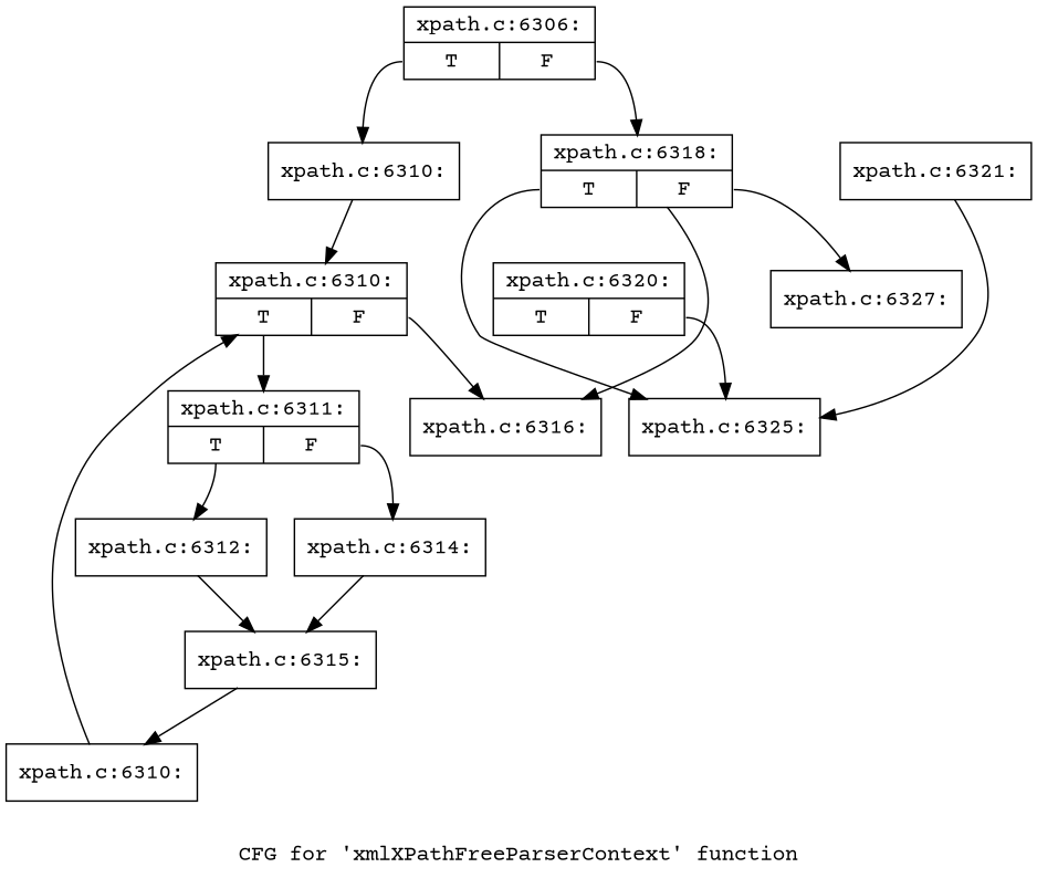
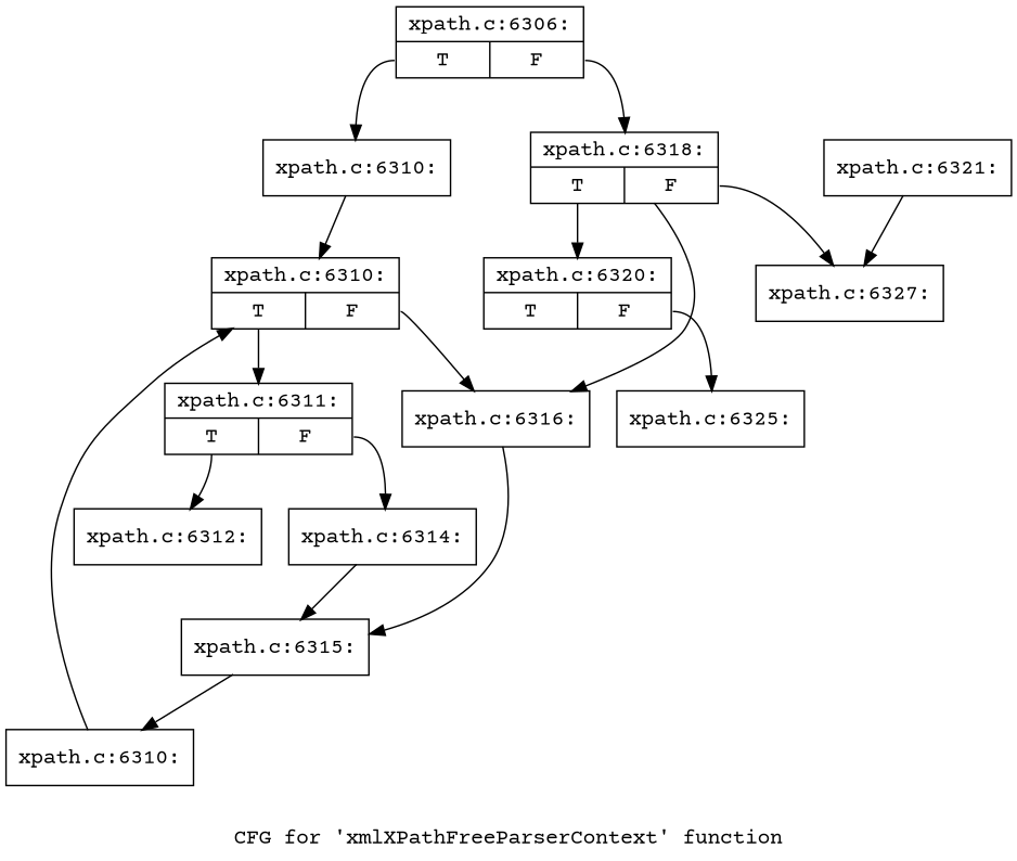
  digraph {
    fontname="Courier Prime"
    label="CFG for 'xmlXPathFreeParserContext' function"
    node [fontname="Courier Prime" shape=record]
    edge [fontname="Courier Prime"]
    n1 [label="{xpath.c:6306:|{<s0>T|<s1>F}}"]
    n2 [label="{xpath.c:6310:}"]
    n3 [label="{xpath.c:6318:|{<s0>T|<s1>F}}"]
    n4 [label="{xpath.c:6310:|{<s0>T|<s1>F}}"]
    n5 [label="{xpath.c:6320:|{<s0>T|<s1>F}}"]
    n6 [label="{xpath.c:6327:}"]
    n7 [label="{xpath.c:6316:}"]
    n8 [label="{xpath.c:6311:|{<s0>T|<s1>F}}"]
    n9 [label="{xpath.c:6325:}"]
    n10 [label="{xpath.c:6312:}"]
    n11 [label="{xpath.c:6314:}"]
    n12 [label="{xpath.c:6315:}"]
    n13 [label="{xpath.c:6310:}"]
    n14 [label="{xpath.c:6321:}"]
    n1 -> n2 [tailport=s0]
    n1 -> n3 [tailport=s1]
    n2 -> n4
-   n3 -> n9 [tailport=s0]
+   n3 -> n5 [tailport=s0]
    n3 -> n6 [tailport=s1]
    n3 -> n7
    n4 -> n7 [tailport=s1]
    n4 -> n8 [tailport=s0]
    n5 -> n9 [tailport=s1]
    n8 -> n10 [tailport=s0]
    n8 -> n11 [tailport=s1]
-   n10 -> n12
+   n7 -> n12
    n11 -> n12
    n12 -> n13
    n13 -> n4
-   n14 -> n9
+   n14 -> n6
  }
